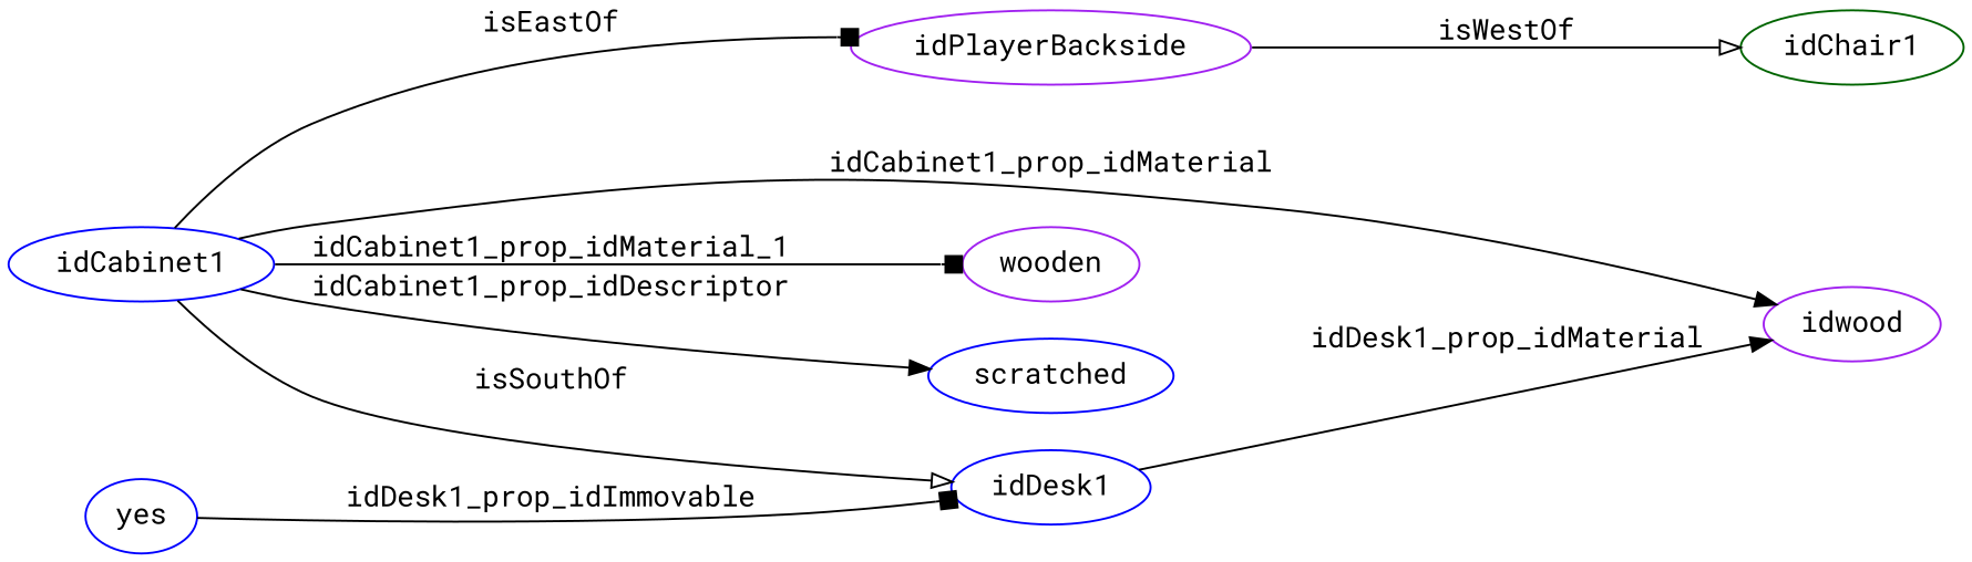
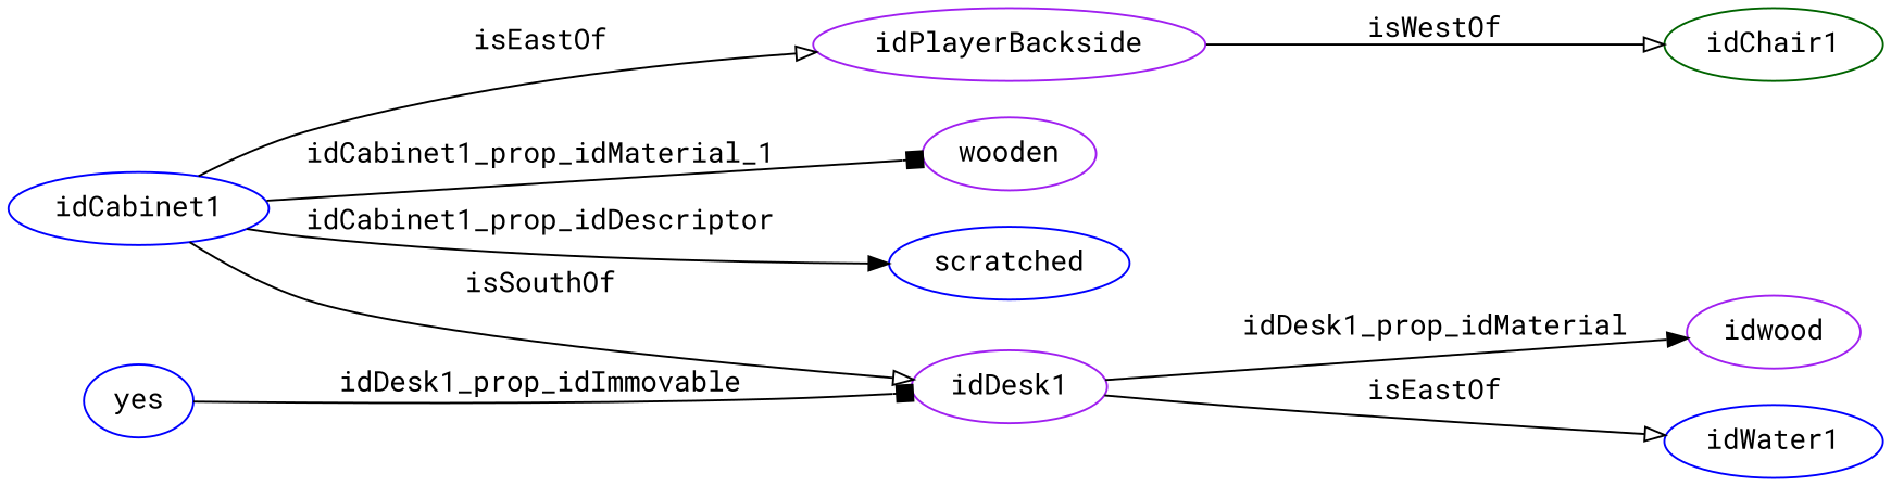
  strict digraph {
    fontname="Roboto Mono"
    rankdir=LR
    node [color=blue fontname="Roboto Mono"]
    edge [arrowhead=normal edge_type=property fontname="Roboto Mono"]
    idCabinet1 [node_type=entity_node root=root]
    idwood [color=purple]
    wooden [color=purple]
    scratched
-   idDesk1
+   idDesk1 [color=purple]
    idPlayerBackside [color=purple]
+   idWater1
    idChair1 [color=darkgreen]
    yes
-   idCabinet1 -> idwood [label=idCabinet1_prop_idMaterial]
    idCabinet1 -> wooden [arrowhead=box label=idCabinet1_prop_idMaterial_1]
    idCabinet1 -> scratched [label=idCabinet1_prop_idDescriptor]
    idCabinet1 -> idDesk1 [arrowhead=onormal edge_type=relationship label=isSouthOf]
-   idCabinet1 -> idPlayerBackside [arrowhead=box edge_type=relationship label=isEastOf]
+   idCabinet1 -> idPlayerBackside [arrowhead=onormal edge_type=relationship label=isEastOf]
    idDesk1 -> idwood [label=idDesk1_prop_idMaterial]
+   idDesk1 -> idWater1 [arrowhead=onormal edge_type=relationship label=isEastOf]
    idPlayerBackside -> idChair1 [arrowhead=onormal edge_type=relationship label=isWestOf]
    yes -> idDesk1 [arrowhead=box label=idDesk1_prop_idImmovable]
  }
